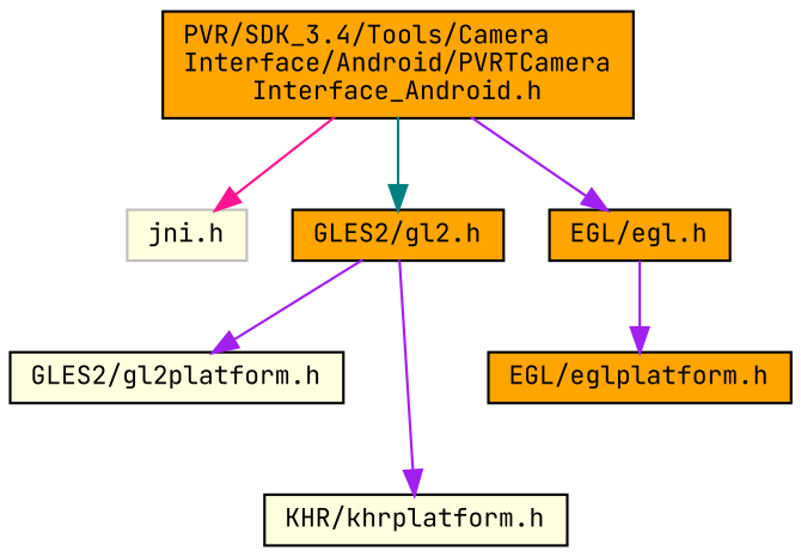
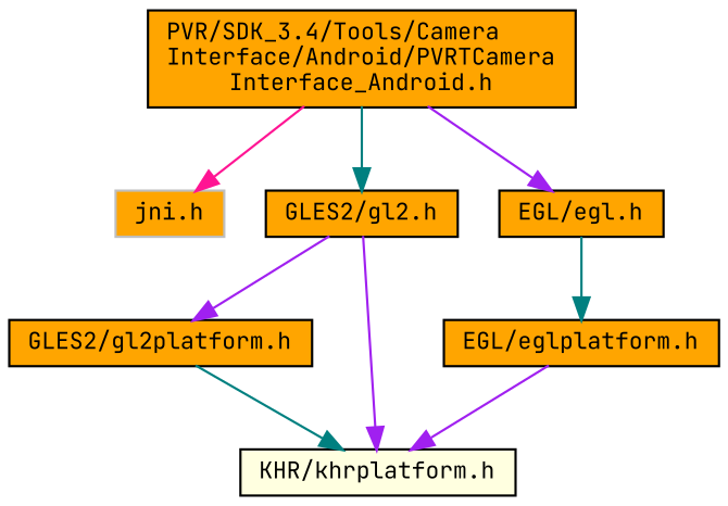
  digraph {
    fontname="JetBrains Mono"
    node [color=black fillcolor=orange fontname="JetBrains Mono" fontsize=10 shape=record style=filled]
    edge [color=purple fontname="JetBrains Mono" fontsize=10 labelfontname=Helvetica labelfontsize=10 style=solid]
    n1 [fontcolor=black height=0.2 label="PVR/SDK_3.4/Tools/Camera\lInterface/Android/PVRTCamera\lInterface_Android.h" width=0.4]
-   n2 [color=grey75 fillcolor=lightyellow height=0.2 label="jni.h" width=0.4]
+   n2 [color=grey75 height=0.2 label="jni.h" width=0.4]
    n3 [height=0.2 label="GLES2/gl2.h" width=0.4]
    n4 [height=0.2 label="EGL/egl.h" width=0.4]
-   n5 [fillcolor=lightyellow height=0.2 label="GLES2/gl2platform.h" width=0.4]
+   n5 [height=0.2 label="GLES2/gl2platform.h" width=0.4]
    n6 [fillcolor=lightyellow height=0.2 label="KHR/khrplatform.h" width=0.4]
    n7 [height=0.2 label="EGL/eglplatform.h" width=0.4]
    n1 -> n2 [color=deeppink]
    n1 -> n3 [color=teal]
    n1 -> n4
    n3 -> n5
    n3 -> n6
-   n4 -> n7
+   n4 -> n7 [color=teal]
+   n5 -> n6 [color=teal]
+   n7 -> n6
  }
